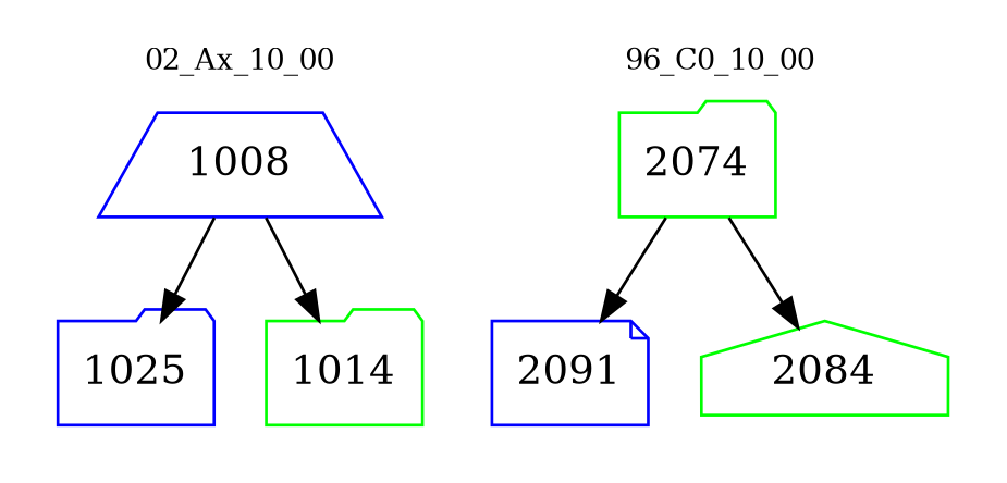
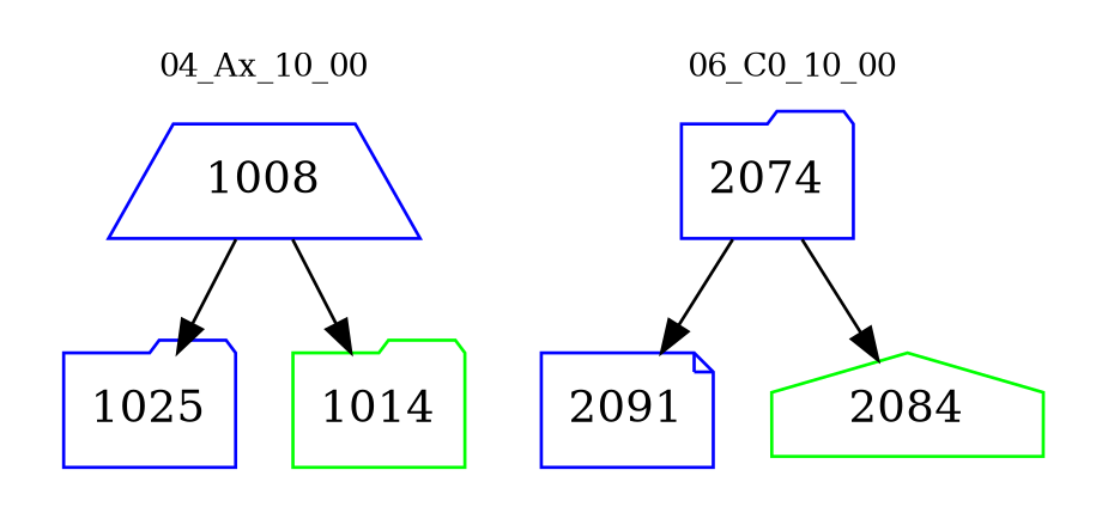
  digraph {
    node [color=blue shape=folder]
    edge [color=black]
    n1 [label=1008 shape=trapezium]
    n2 [label=1025]
    n3 [color=green label=1014]
-   n4 [color=green label=2074]
+   n4 [label=2074]
    n5 [label=2091 shape=note]
    n6 [color=green label=2084 shape=house]
    subgraph cluster_1 {
      color=white
      fontsize=10
-     label="02_Ax_10_00"
+     label="04_Ax_10_00"
      n1
      n2
      n3
    }
    subgraph cluster_2 {
      color=white
      fontsize=10
-     label="96_C0_10_00"
+     label="06_C0_10_00"
      n4
      n5
      n6
    }
    n1 -> n2
    n1 -> n3
    n4 -> n5
    n4 -> n6
  }
